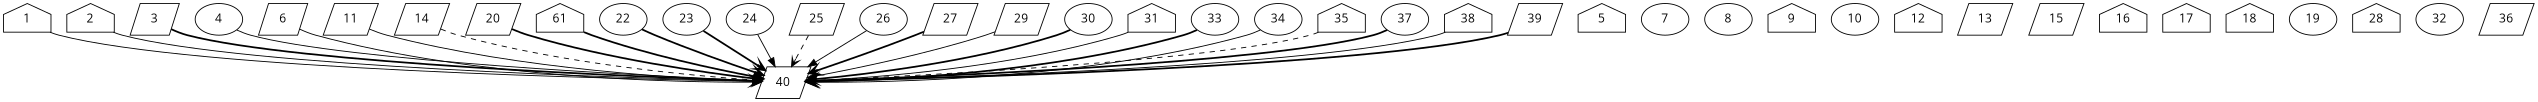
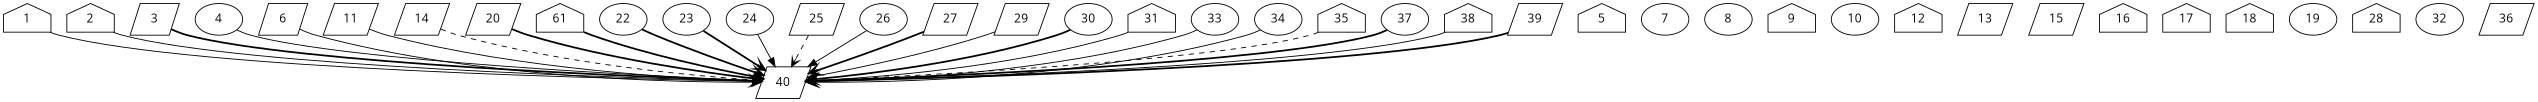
  digraph {
    fontname="Open Sans"
    node [alpha=0.15 fontname="Open Sans" shape=ellipse]
    edge [arrowhead=vee fontname="Open Sans" style=solid]
    1 [alpha=0.01 expect_size=49266688 shape=house]
    40 [expect_size=21567488 shape=parallelogram]
    2 [alpha=0.04 expect_size=16215040 shape=house]
    3 [alpha=0.07 expect_size=25449472 shape=parallelogram]
    4 [expect_size=43438080]
    5 [alpha=0.12 expect_size=27934720 shape=house]
    6 [alpha=0.17 expect_size=33214464 shape=parallelogram]
    7 [alpha=0.13 expect_size=33714176]
    8 [alpha=0.12 expect_size=7133184]
    9 [alpha=0.01 expect_size=47224832 shape=house]
    10 [alpha=0.00 expect_size=27379712]
    11 [alpha=0.16 expect_size=46349312 shape=parallelogram]
    12 [alpha=0.19 expect_size=48925696 shape=house]
    13 [alpha=0.14 expect_size=11673600 shape=parallelogram]
    14 [alpha=0.09 expect_size=28650496 shape=parallelogram]
    15 [alpha=0.03 expect_size=16130048 shape=parallelogram]
    16 [alpha=0.07 expect_size=44013568 shape=house]
    17 [alpha=0.09 expect_size=36086784 shape=house]
    18 [alpha=0.03 expect_size=20034560 shape=house]
    19 [alpha=0.14 expect_size=47734784]
    20 [alpha=0.04 expect_size=50408448 shape=parallelogram]
    n22 [alpha=0.11 expect_size=50608128 label=61 shape=house]
    22 [alpha=0.04 expect_size=40719360]
    23 [alpha=0.05 expect_size=38482944]
    24 [alpha=0.02 expect_size=23872512]
    25 [alpha=0.09 expect_size=45473792 shape=parallelogram]
    26 [alpha=0.08 expect_size=6373376]
    27 [alpha=0.19 expect_size=22385664 shape=parallelogram]
    28 [alpha=0.11 expect_size=44796928 shape=house]
    29 [alpha=0.20 expect_size=50947072 shape=parallelogram]
    30 [alpha=0.19 expect_size=37581824]
    31 [expect_size=45986816 shape=house]
    32 [alpha=0.10 expect_size=25814016]
    33 [alpha=0.07 expect_size=35223552]
    34 [expect_size=47234048]
    35 [alpha=0.07 expect_size=5670912 shape=house]
    36 [expect_size=27596800 shape=parallelogram]
    37 [alpha=0.17 expect_size=46612480]
    38 [alpha=0.04 expect_size=44004352 shape=house]
    39 [alpha=0.10 expect_size=21661696 shape=parallelogram]
    1 -> 40
    2 -> 40
    3 -> 40 [style=bold]
    4 -> 40 [arrowhead=normal]
    6 -> 40
    11 -> 40 [arrowhead=normal]
    14 -> 40 [style=dashed]
    20 -> 40 [arrowhead=normal style=bold]
    n22 -> 40 [arrowhead=normal style=bold]
    22 -> 40 [style=bold]
    23 -> 40 [style=bold]
    24 -> 40 [arrowhead=normal]
    25 -> 40 [style=dashed]
    26 -> 40 [arrowhead=normal]
    27 -> 40 [style=bold]
    29 -> 40 [arrowhead=normal]
    30 -> 40 [style=bold]
    31 -> 40
-   33 -> 40 [style=bold]
+   33 -> 40
    34 -> 40 [arrowhead=normal]
    35 -> 40 [style=dashed]
    37 -> 40 [style=bold]
    38 -> 40
    39 -> 40 [style=bold]
  }
